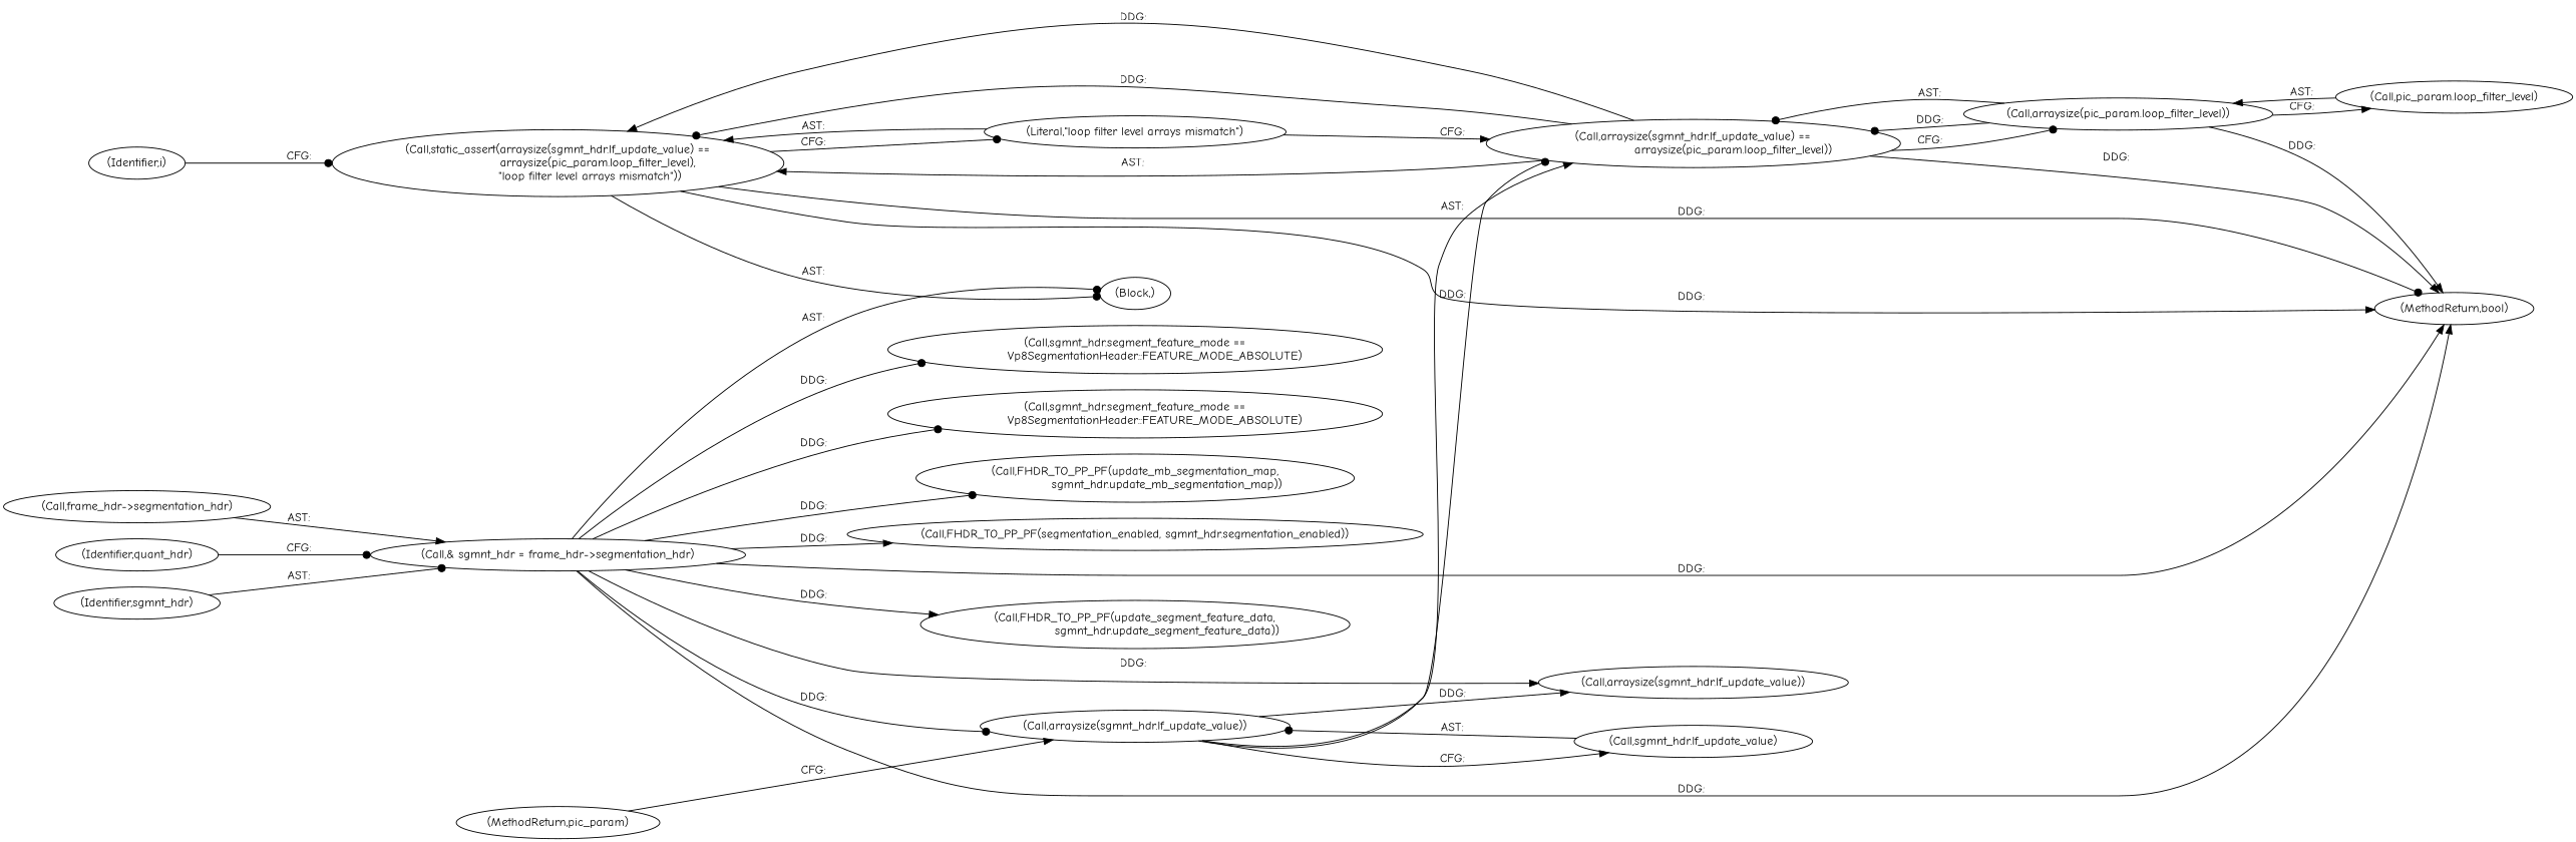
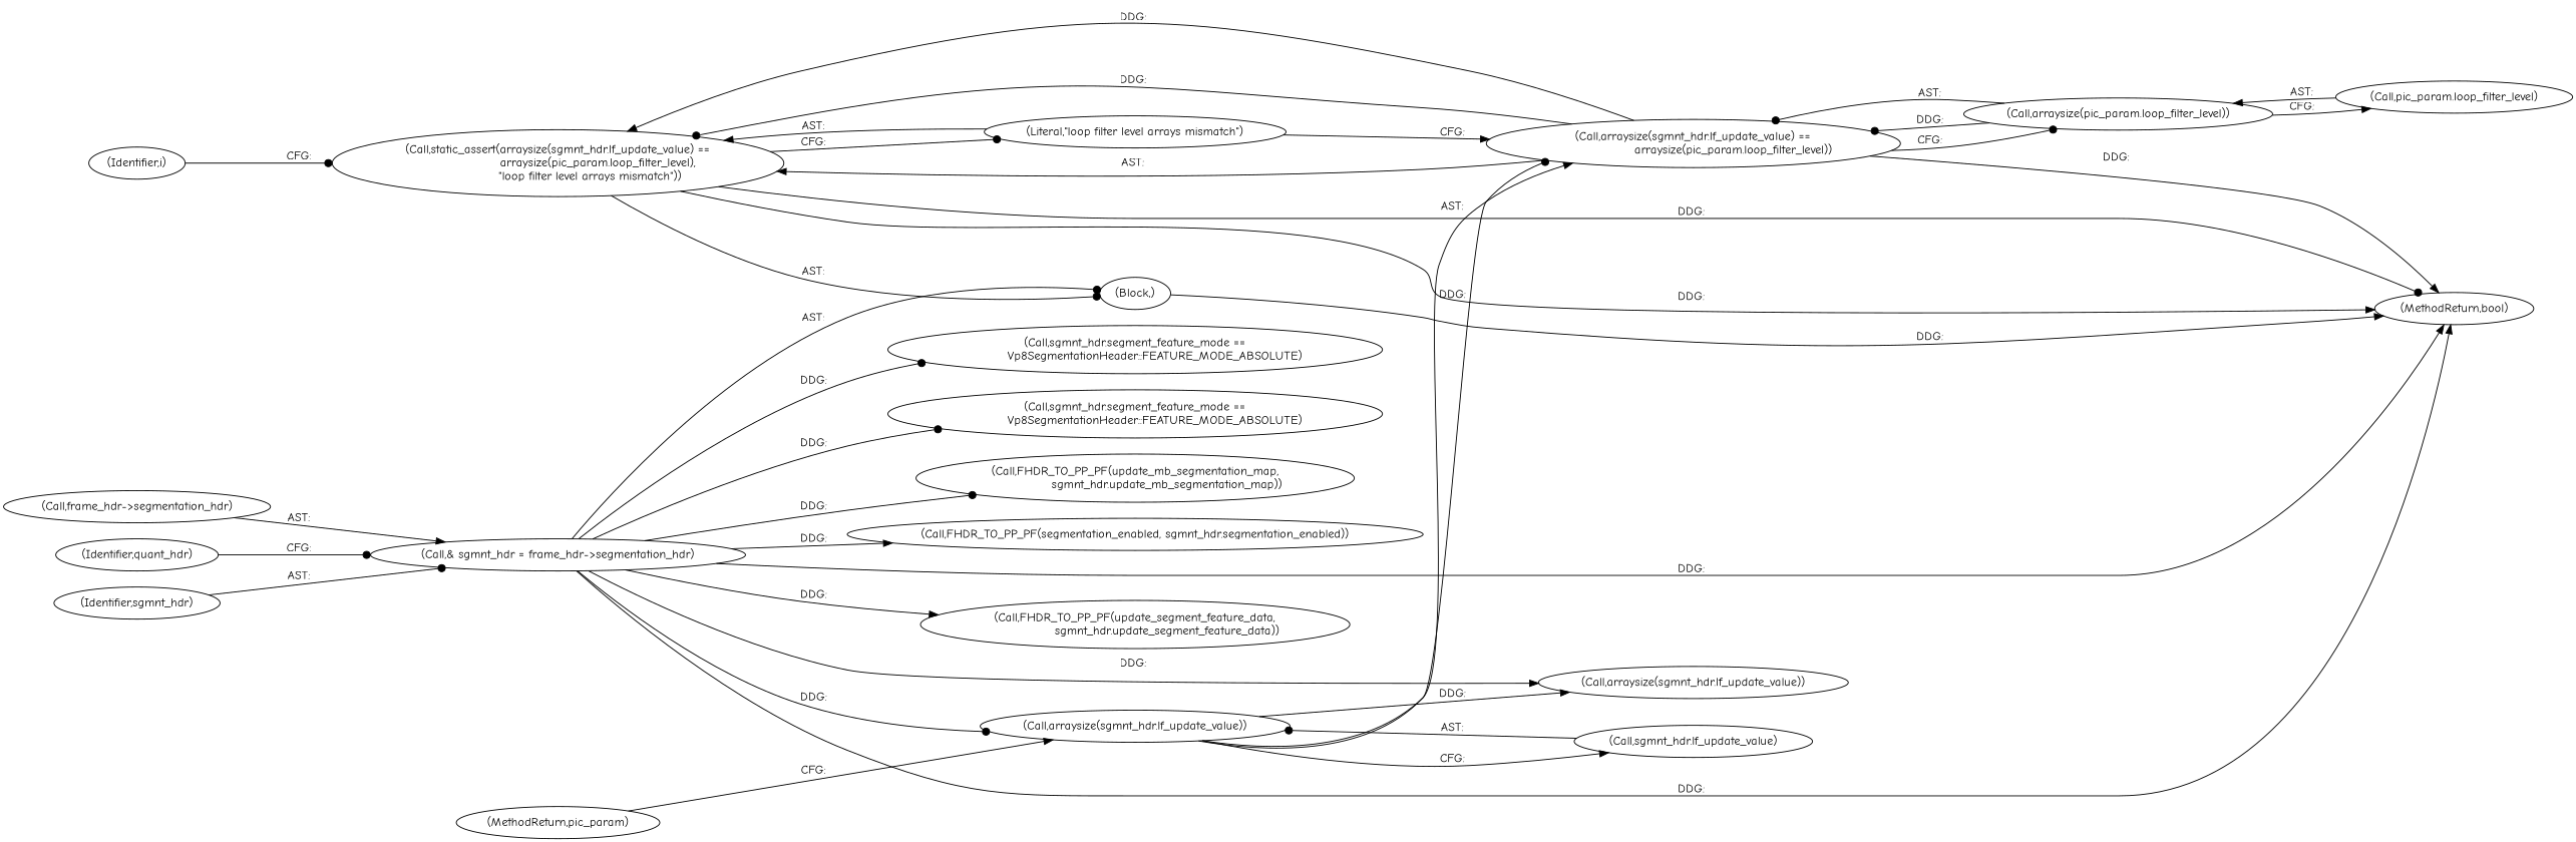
  digraph {
    fontname="Comic Neue"
    rankdir=LR
    node [fontname="Comic Neue"]
    edge [arrowhead=normal fontname="Comic Neue"]
    n1 [label="(Call,static_assert(arraysize(sgmnt_hdr.lf_update_value) ==\n                    arraysize(pic_param.loop_filter_level),\n                \"loop filter level arrays mismatch\"))"]
    n2 [label="(Literal,\"loop filter level arrays mismatch\")"]
    n3 [label="(MethodReturn,bool)"]
    n4 [label="(Block,)"]
    n5 [label="(Call,arraysize(sgmnt_hdr.lf_update_value) ==\n                    arraysize(pic_param.loop_filter_level))"]
    n6 [label="(Call,arraysize(pic_param.loop_filter_level))"]
    n7 [label="(Call,pic_param.loop_filter_level)"]
    n8 [label="(Call,arraysize(sgmnt_hdr.lf_update_value))"]
    n9 [label="(Call,arraysize(sgmnt_hdr.lf_update_value))"]
    n10 [label="(Call,sgmnt_hdr.lf_update_value)"]
    n11 [label="(Call,& sgmnt_hdr = frame_hdr->segmentation_hdr)"]
    n12 [label="(Call,sgmnt_hdr.segment_feature_mode ==\n          Vp8SegmentationHeader::FEATURE_MODE_ABSOLUTE)"]
    n13 [label="(Call,sgmnt_hdr.segment_feature_mode ==\n          Vp8SegmentationHeader::FEATURE_MODE_ABSOLUTE)"]
    n14 [label="(Call,FHDR_TO_PP_PF(update_mb_segmentation_map,\n                sgmnt_hdr.update_mb_segmentation_map))"]
    n15 [label="(Call,FHDR_TO_PP_PF(segmentation_enabled, sgmnt_hdr.segmentation_enabled))"]
    n16 [label="(Call,FHDR_TO_PP_PF(update_segment_feature_data,\n                sgmnt_hdr.update_segment_feature_data))"]
    n17 [label="(Call,frame_hdr->segmentation_hdr)"]
    n18 [label="(Identifier,quant_hdr)"]
    n19 [label="(Identifier,sgmnt_hdr)"]
    n20 [label="(Identifier,i)"]
    n21 [label="(MethodReturn,pic_param)"]
    n1 -> n2 [arrowhead=dot label="CFG: "]
    n1 -> n3 [arrowhead=dot label="DDG: "]
    n1 -> n3 [label="DDG: "]
    n1 -> n4 [arrowhead=dot label="AST: "]
    n2 -> n1 [label="AST: "]
    n2 -> n5 [label="CFG: "]
    n5 -> n1 [label="AST: "]
    n5 -> n1 [label="DDG: "]
    n5 -> n1 [arrowhead=dot label="DDG: "]
    n5 -> n3 [label="DDG: "]
    n5 -> n6 [arrowhead=dot label="CFG: "]
-   n6 -> n3 [label="DDG: "]
+   n4 -> n3 [label="DDG: "]
    n6 -> n5 [arrowhead=dot label="AST: "]
    n6 -> n5 [arrowhead=dot label="DDG: "]
    n6 -> n7 [label="CFG: "]
    n7 -> n6 [label="AST: "]
    n8 -> n5 [label="AST: "]
    n8 -> n5 [arrowhead=dot label="DDG: "]
    n8 -> n9 [label="DDG: "]
    n8 -> n10 [label="CFG: "]
    n10 -> n8 [arrowhead=dot label="AST: "]
    n11 -> n3 [label="DDG: "]
    n11 -> n3 [label="DDG: "]
    n11 -> n4 [arrowhead=dot label="AST: "]
    n11 -> n8 [arrowhead=dot label="DDG: "]
    n11 -> n9 [label="DDG: "]
    n11 -> n12 [arrowhead=dot label="DDG: "]
    n11 -> n13 [arrowhead=dot label="DDG: "]
    n11 -> n14 [arrowhead=dot label="DDG: "]
    n11 -> n15 [label="DDG: "]
    n11 -> n16 [label="DDG: "]
    n17 -> n11 [label="AST: "]
    n18 -> n11 [arrowhead=dot label="CFG: "]
    n19 -> n11 [arrowhead=dot label="AST: "]
    n20 -> n1 [arrowhead=dot label="CFG: "]
    n21 -> n8 [label="CFG: "]
  }
